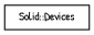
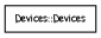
  digraph {
    rankdir=LR
    fontname="Patrick Hand"
-   n1 [color=black fillcolor=white fontname="Patrick Hand" fontsize=10 height=0.2 label="Solid::Devices" shape=record style=filled width=0.4]
+   n1 [color=black fillcolor=white fontname="Patrick Hand" fontsize=10 height=0.2 label="Devices::Devices" shape=record style=filled width=0.4]
  }
